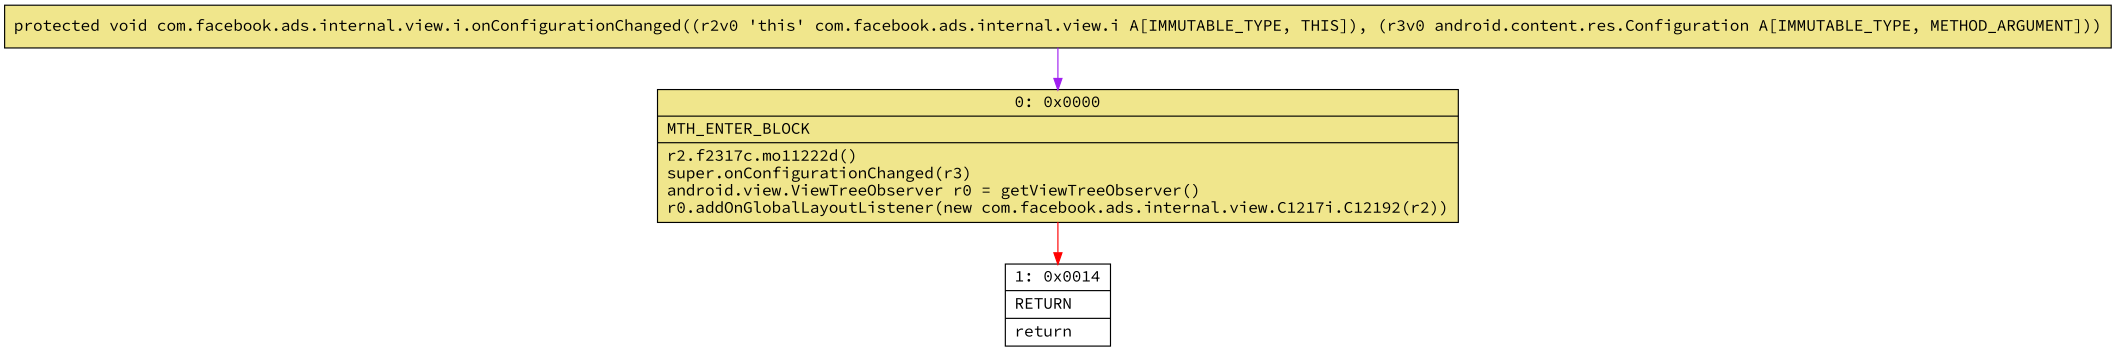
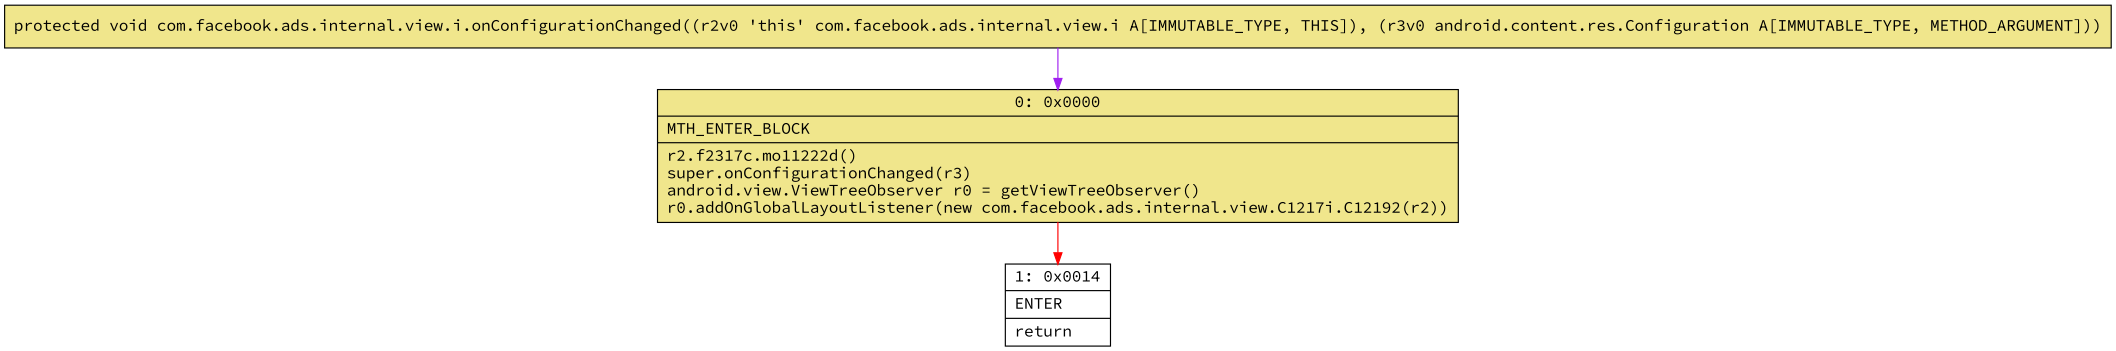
  digraph {
    fontname="Source Code Pro"
    node [shape=record style=filled fillcolor=khaki fontname="Source Code Pro"]
    edge [fontname="Source Code Pro"]
    n1 [label="{0\:\ 0x0000|MTH_ENTER_BLOCK\l|r2.f2317c.mo11222d()\lsuper.onConfigurationChanged(r3)\landroid.view.ViewTreeObserver r0 = getViewTreeObserver()\lr0.addOnGlobalLayoutListener(new com.facebook.ads.internal.view.C1217i.C12192(r2))\l}"]
-   n2 [label="{1\:\ 0x0014|RETURN\l|return\l}" fillcolor=white]
+   n2 [label="{1\:\ 0x0014|ENTER\l|return\l}" fillcolor=white]
    n3 [label="{protected void com.facebook.ads.internal.view.i.onConfigurationChanged((r2v0 'this' com.facebook.ads.internal.view.i A[IMMUTABLE_TYPE, THIS]), (r3v0 android.content.res.Configuration A[IMMUTABLE_TYPE, METHOD_ARGUMENT])) }"]
    n1 -> n2 [color=red]
    n3 -> n1 [color=purple]
  }
